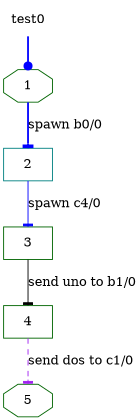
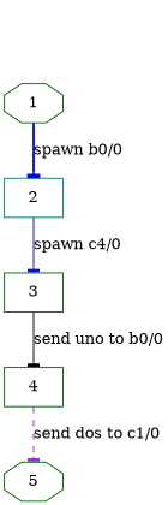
  digraph {
    rankdir=TB
    node [color=darkgreen shape=box]
    edge [arrowhead=tee color=blue style=bold]
-   n1 [label=test0 shape=plaintext]
    n2 [label=1 shape=octagon]
    n3 [color=teal label=2]
    n4 [label=3]
    n5 [label=4]
    n6 [label=5 shape=octagon]
-   n1 -> n2 [arrowhead=dot]
    n2 -> n3 [label="spawn b0/0"]
    n3 -> n4 [label="spawn c4/0" style=solid]
-   n4 -> n5 [color=black label="send uno to b1/0" style=solid]
+   n4 -> n5 [color=black label="send uno to b0/0" style=solid]
    n5 -> n6 [color=purple label="send dos to c1/0" style=dashed]
  }
